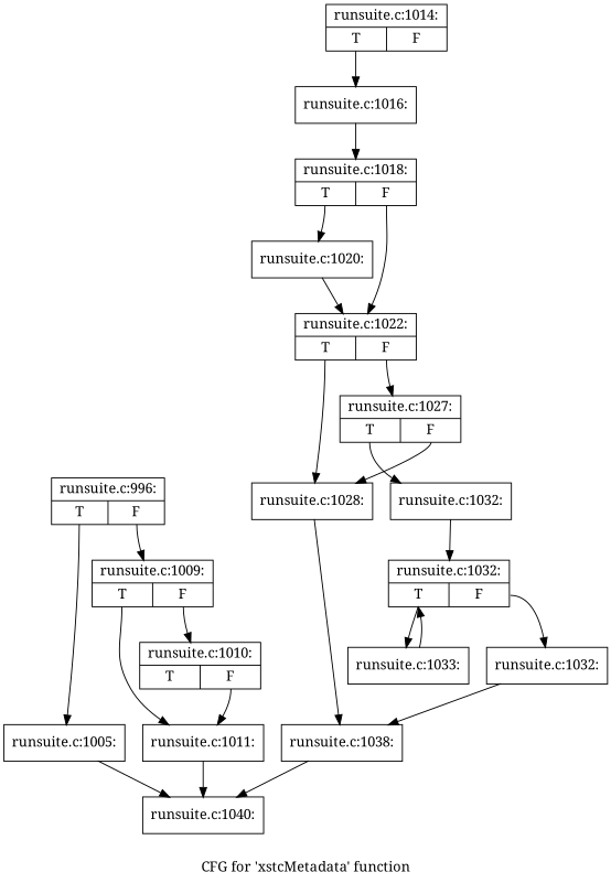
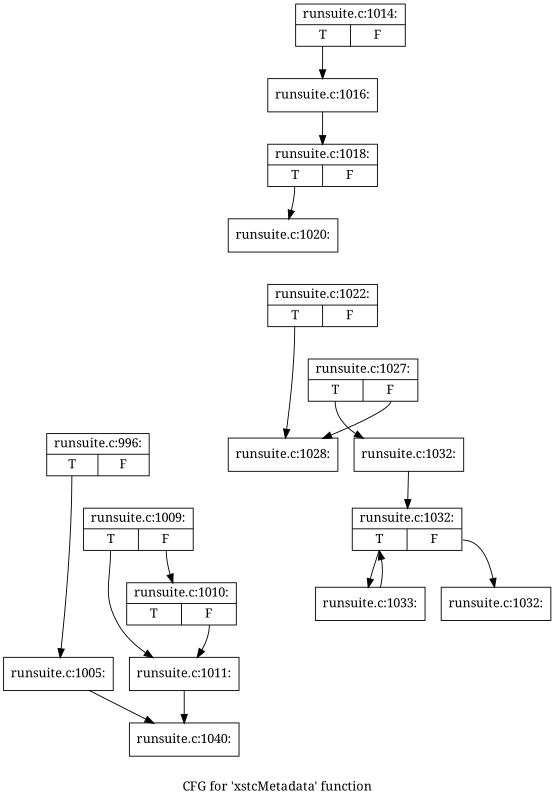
  digraph {
    fontname="Noto Serif"
    label="CFG for 'xstcMetadata' function"
    node [fontname="Noto Serif" shape=record]
    edge [fontname="Noto Serif"]
    n1 [label="{runsuite.c:996:|{<s0>T|<s1>F}}"]
    n2 [label="{runsuite.c:1005:}"]
    n3 [label="{runsuite.c:1009:|{<s0>T|<s1>F}}"]
    n4 [label="{runsuite.c:1040:}"]
    n5 [label="{runsuite.c:1011:}"]
    n6 [label="{runsuite.c:1010:|{<s0>T|<s1>F}}"]
    n7 [label="{runsuite.c:1014:|{<s0>T|<s1>F}}"]
    n8 [label="{runsuite.c:1016:}"]
    n9 [label="{runsuite.c:1018:|{<s0>T|<s1>F}}"]
    n10 [label="{runsuite.c:1020:}"]
    n11 [label="{runsuite.c:1022:|{<s0>T|<s1>F}}"]
    n12 [label="{runsuite.c:1028:}"]
    n13 [label="{runsuite.c:1027:|{<s0>T|<s1>F}}"]
-   n14 [label="{runsuite.c:1038:}"]
    n15 [label="{runsuite.c:1032:}"]
    n16 [label="{runsuite.c:1032:|{<s0>T|<s1>F}}"]
    n17 [label="{runsuite.c:1033:}"]
    n18 [label="{runsuite.c:1032:}"]
    n1 -> n2 [tailport=s0]
-   n1 -> n3 [tailport=s1]
    n2 -> n4
    n3 -> n5 [tailport=s0]
    n3 -> n6 [tailport=s1]
    n5 -> n4
    n6 -> n5 [tailport=s1]
    n7 -> n8 [tailport=s0]
    n8 -> n9
    n9 -> n10 [tailport=s0]
-   n9 -> n11 [tailport=s1]
-   n10 -> n11
    n11 -> n12 [tailport=s0]
-   n11 -> n13 [tailport=s1]
-   n12 -> n14
    n13 -> n12 [tailport=s1]
    n13 -> n15 [tailport=s0]
-   n14 -> n4
    n15 -> n16
    n16 -> n17 [tailport=s0]
    n16 -> n18 [tailport=s1]
    n17 -> n16
-   n18 -> n14
  }
